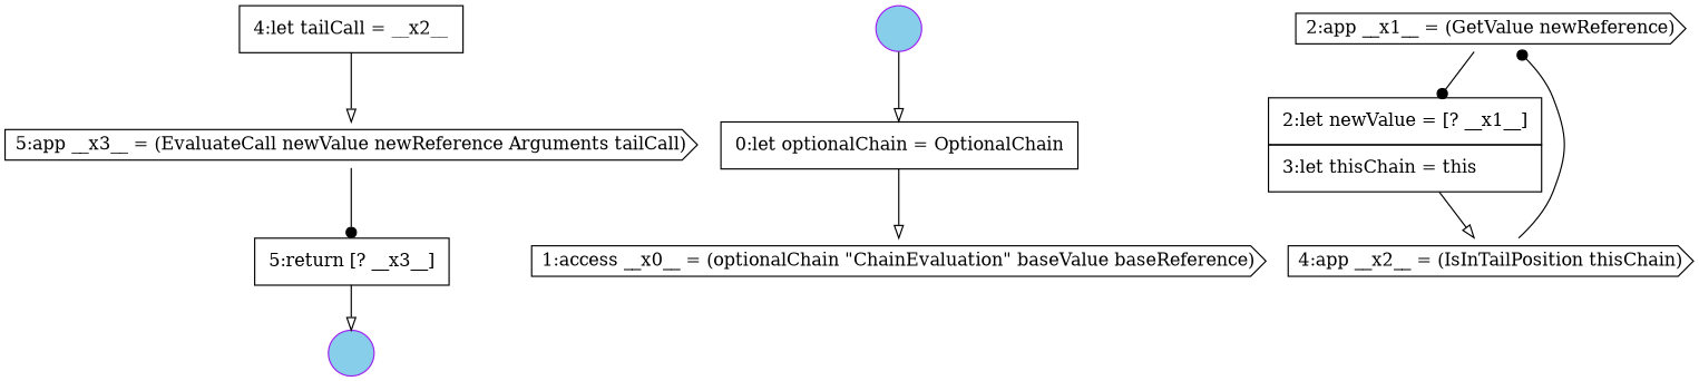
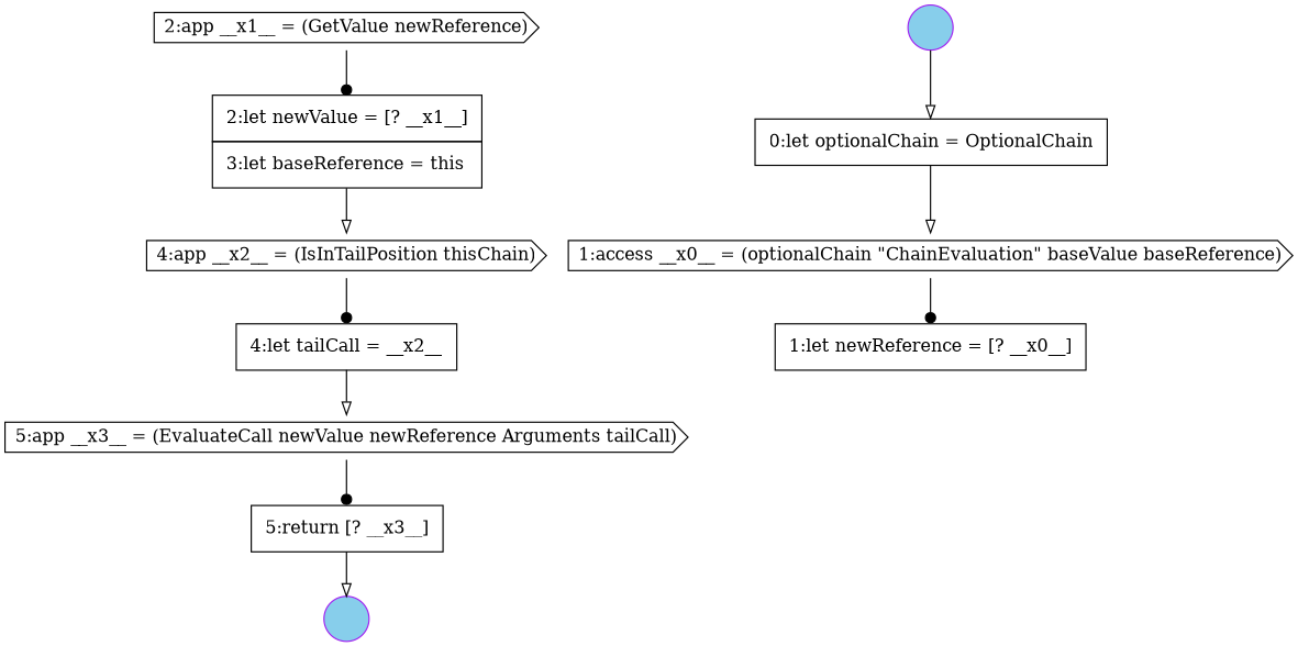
  digraph {
    node [color=black fillcolor=white shape=none style=filled]
    edge [arrowhead=onormal color=black]
    n1 [label=<<font color="black">     <table border="0" cellborder="1" cellspacing="0" cellpadding="10">       <tr><td align="left">4:let tailCall = __x2__</td></tr>     </table>   </font>> margin=0]
    n2 [label=<<font color="black">5:app __x3__ = (EvaluateCall newValue newReference Arguments tailCall)</font>> shape=cds]
    n3 [label=<<font color="black">     <table border="0" cellborder="1" cellspacing="0" cellpadding="10">       <tr><td align="left">5:return [? __x3__]</td></tr>     </table>   </font>> margin=0]
    n4 [label=<<font color="black">1:access __x0__ = (optionalChain &quot;ChainEvaluation&quot; baseValue baseReference)</font>> shape=cds]
+   n5 [label=<<font color="black">     <table border="0" cellborder="1" cellspacing="0" cellpadding="10">       <tr><td align="left">1:let newReference = [? __x0__]</td></tr>     </table>   </font>> margin=0]
    n6 [color=purple fillcolor=skyblue label=" " shape=circle]
    n7 [label=<<font color="black">2:app __x1__ = (GetValue newReference)</font>> shape=cds]
-   n8 [label=<<font color="black">     <table border="0" cellborder="1" cellspacing="0" cellpadding="10">       <tr><td align="left">2:let newValue = [? __x1__]</td></tr>       <tr><td align="left">3:let thisChain = this</td></tr>     </table>   </font>> margin=0]
+   n8 [label=<<font color="black">     <table border="0" cellborder="1" cellspacing="0" cellpadding="10">       <tr><td align="left">2:let newValue = [? __x1__]</td></tr>       <tr><td align="left">3:let baseReference = this</td></tr>     </table>   </font>> margin=0]
    n9 [label=<<font color="black">4:app __x2__ = (IsInTailPosition thisChain)</font>> shape=cds]
    n10 [label=<<font color="black">     <table border="0" cellborder="1" cellspacing="0" cellpadding="10">       <tr><td align="left">0:let optionalChain = OptionalChain</td></tr>     </table>   </font>> margin=0]
    n11 [color=purple fillcolor=skyblue label=" " shape=circle]
    n1 -> n2
    n2 -> n3 [arrowhead=dot]
    n3 -> n6
+   n4 -> n5 [arrowhead=dot]
    n7 -> n8 [arrowhead=dot]
    n8 -> n9
-   n9 -> n7 [arrowhead=dot]
+   n9 -> n1 [arrowhead=dot]
    n10 -> n4
    n11 -> n10
  }
